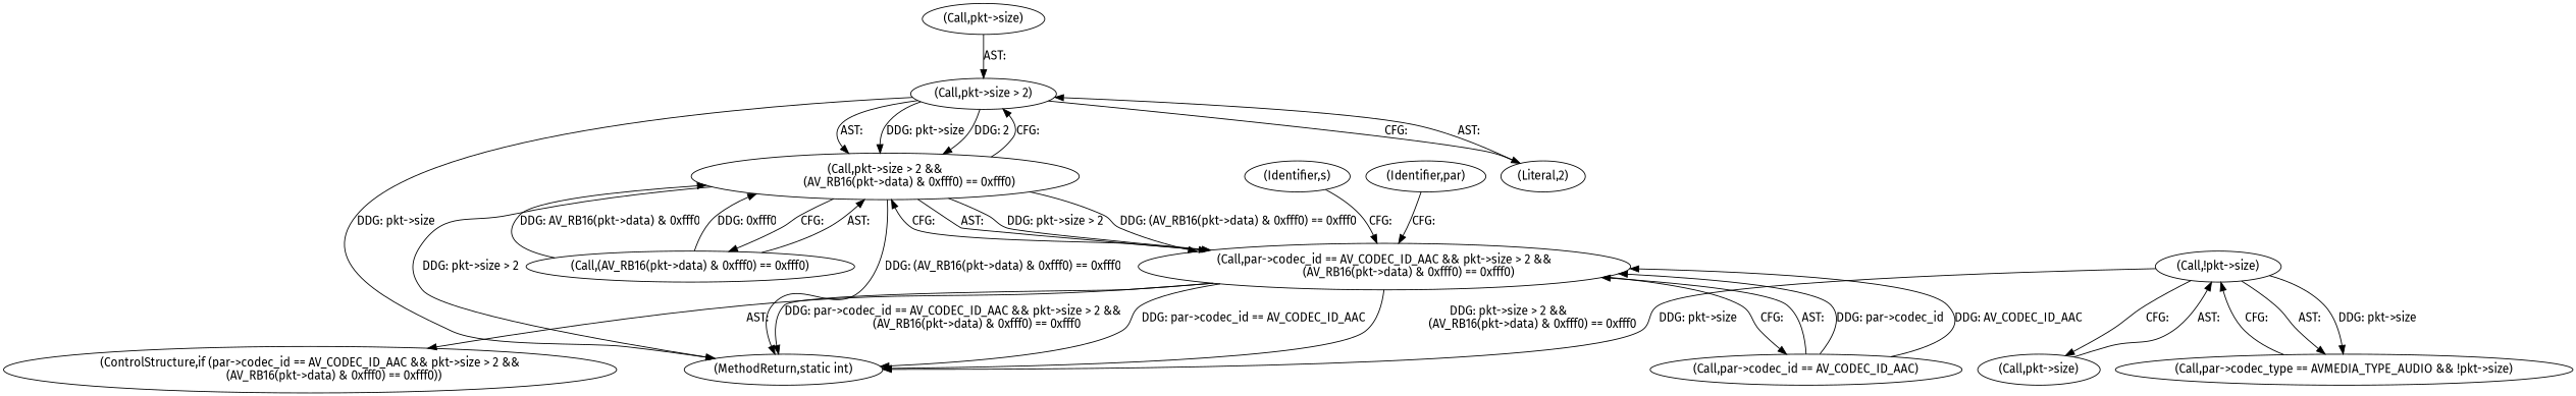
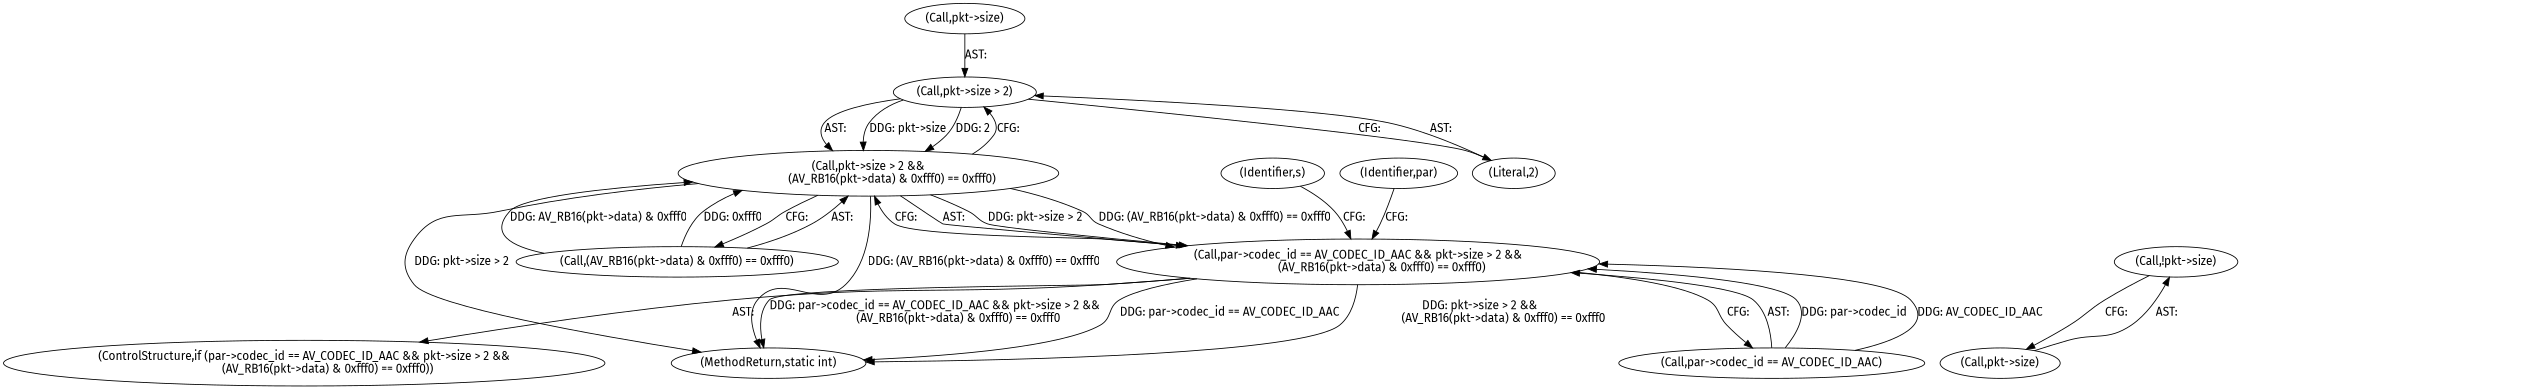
  digraph {
    fontname="Fira Sans"
    node [fontname="Fira Sans"]
    edge [fontname="Fira Sans"]
    n1 [label="(Call,pkt->size > 2)"]
    n2 [label="(Call,pkt->size > 2 &&\n               (AV_RB16(pkt->data) & 0xfff0) == 0xfff0)"]
    n3 [label="(Literal,2)"]
    n4 [label="(MethodReturn,static int)"]
    n5 [label="(Call,par->codec_id == AV_CODEC_ID_AAC && pkt->size > 2 &&\n               (AV_RB16(pkt->data) & 0xfff0) == 0xfff0)"]
    n6 [label="(Call,(AV_RB16(pkt->data) & 0xfff0) == 0xfff0)"]
    n7 [label="(Call,!pkt->size)"]
-   n8 [label="(Call,par->codec_type == AVMEDIA_TYPE_AUDIO && !pkt->size)"]
    n9 [label="(Call,pkt->size)"]
    n10 [label="(Call,par->codec_id == AV_CODEC_ID_AAC)"]
    n11 [label="(ControlStructure,if (par->codec_id == AV_CODEC_ID_AAC && pkt->size > 2 &&\n               (AV_RB16(pkt->data) & 0xfff0) == 0xfff0))"]
    n12 [label="(Call,pkt->size)"]
    n13 [label="(Identifier,par)"]
    n14 [label="(Identifier,s)"]
    n1 -> n2 [label="AST: "]
    n1 -> n2 [label="DDG: pkt->size"]
    n1 -> n2 [label="DDG: 2"]
    n1 -> n3 [label="CFG: "]
-   n1 -> n4 [label="DDG: pkt->size"]
    n2 -> n1 [label="CFG: "]
    n2 -> n4 [label="DDG: pkt->size > 2"]
    n2 -> n4 [label="DDG: (AV_RB16(pkt->data) & 0xfff0) == 0xfff0"]
    n2 -> n5 [label="AST: "]
    n2 -> n5 [label="DDG: pkt->size > 2"]
    n2 -> n5 [label="DDG: (AV_RB16(pkt->data) & 0xfff0) == 0xfff0"]
    n2 -> n6 [label="CFG: "]
    n3 -> n1 [label="AST: "]
    n5 -> n2 [label="CFG: "]
    n5 -> n4 [label="DDG: par->codec_id == AV_CODEC_ID_AAC && pkt->size > 2 &&\n               (AV_RB16(pkt->data) & 0xfff0) == 0xfff0"]
    n5 -> n4 [label="DDG: par->codec_id == AV_CODEC_ID_AAC"]
    n5 -> n4 [label="DDG: pkt->size > 2 &&\n               (AV_RB16(pkt->data) & 0xfff0) == 0xfff0"]
    n5 -> n10 [label="CFG: "]
    n5 -> n11 [label="AST: "]
    n6 -> n2 [label="AST: "]
    n6 -> n2 [label="DDG: AV_RB16(pkt->data) & 0xfff0"]
    n6 -> n2 [label="DDG: 0xfff0"]
-   n7 -> n4 [label="DDG: pkt->size"]
-   n7 -> n8 [label="AST: "]
-   n7 -> n8 [label="DDG: pkt->size"]
    n7 -> n9 [label="CFG: "]
-   n8 -> n7 [label="CFG: "]
    n9 -> n7 [label="AST: "]
    n10 -> n5 [label="AST: "]
    n10 -> n5 [label="DDG: par->codec_id"]
    n10 -> n5 [label="DDG: AV_CODEC_ID_AAC"]
    n12 -> n1 [label="AST: "]
    n13 -> n5 [label="CFG: "]
    n14 -> n5 [label="CFG: "]
  }
